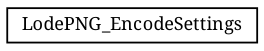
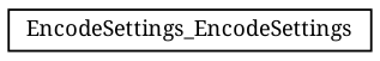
  digraph {
    rankdir=LR
    fontname="Noto Serif"
-   n1 [color=black fillcolor=white fontname="Noto Serif" fontsize=10 height=0.2 label=LodePNG_EncodeSettings shape=record style=filled width=0.4]
+   n1 [color=black fillcolor=white fontname="Noto Serif" fontsize=10 height=0.2 label=EncodeSettings_EncodeSettings shape=record style=filled width=0.4]
  }
